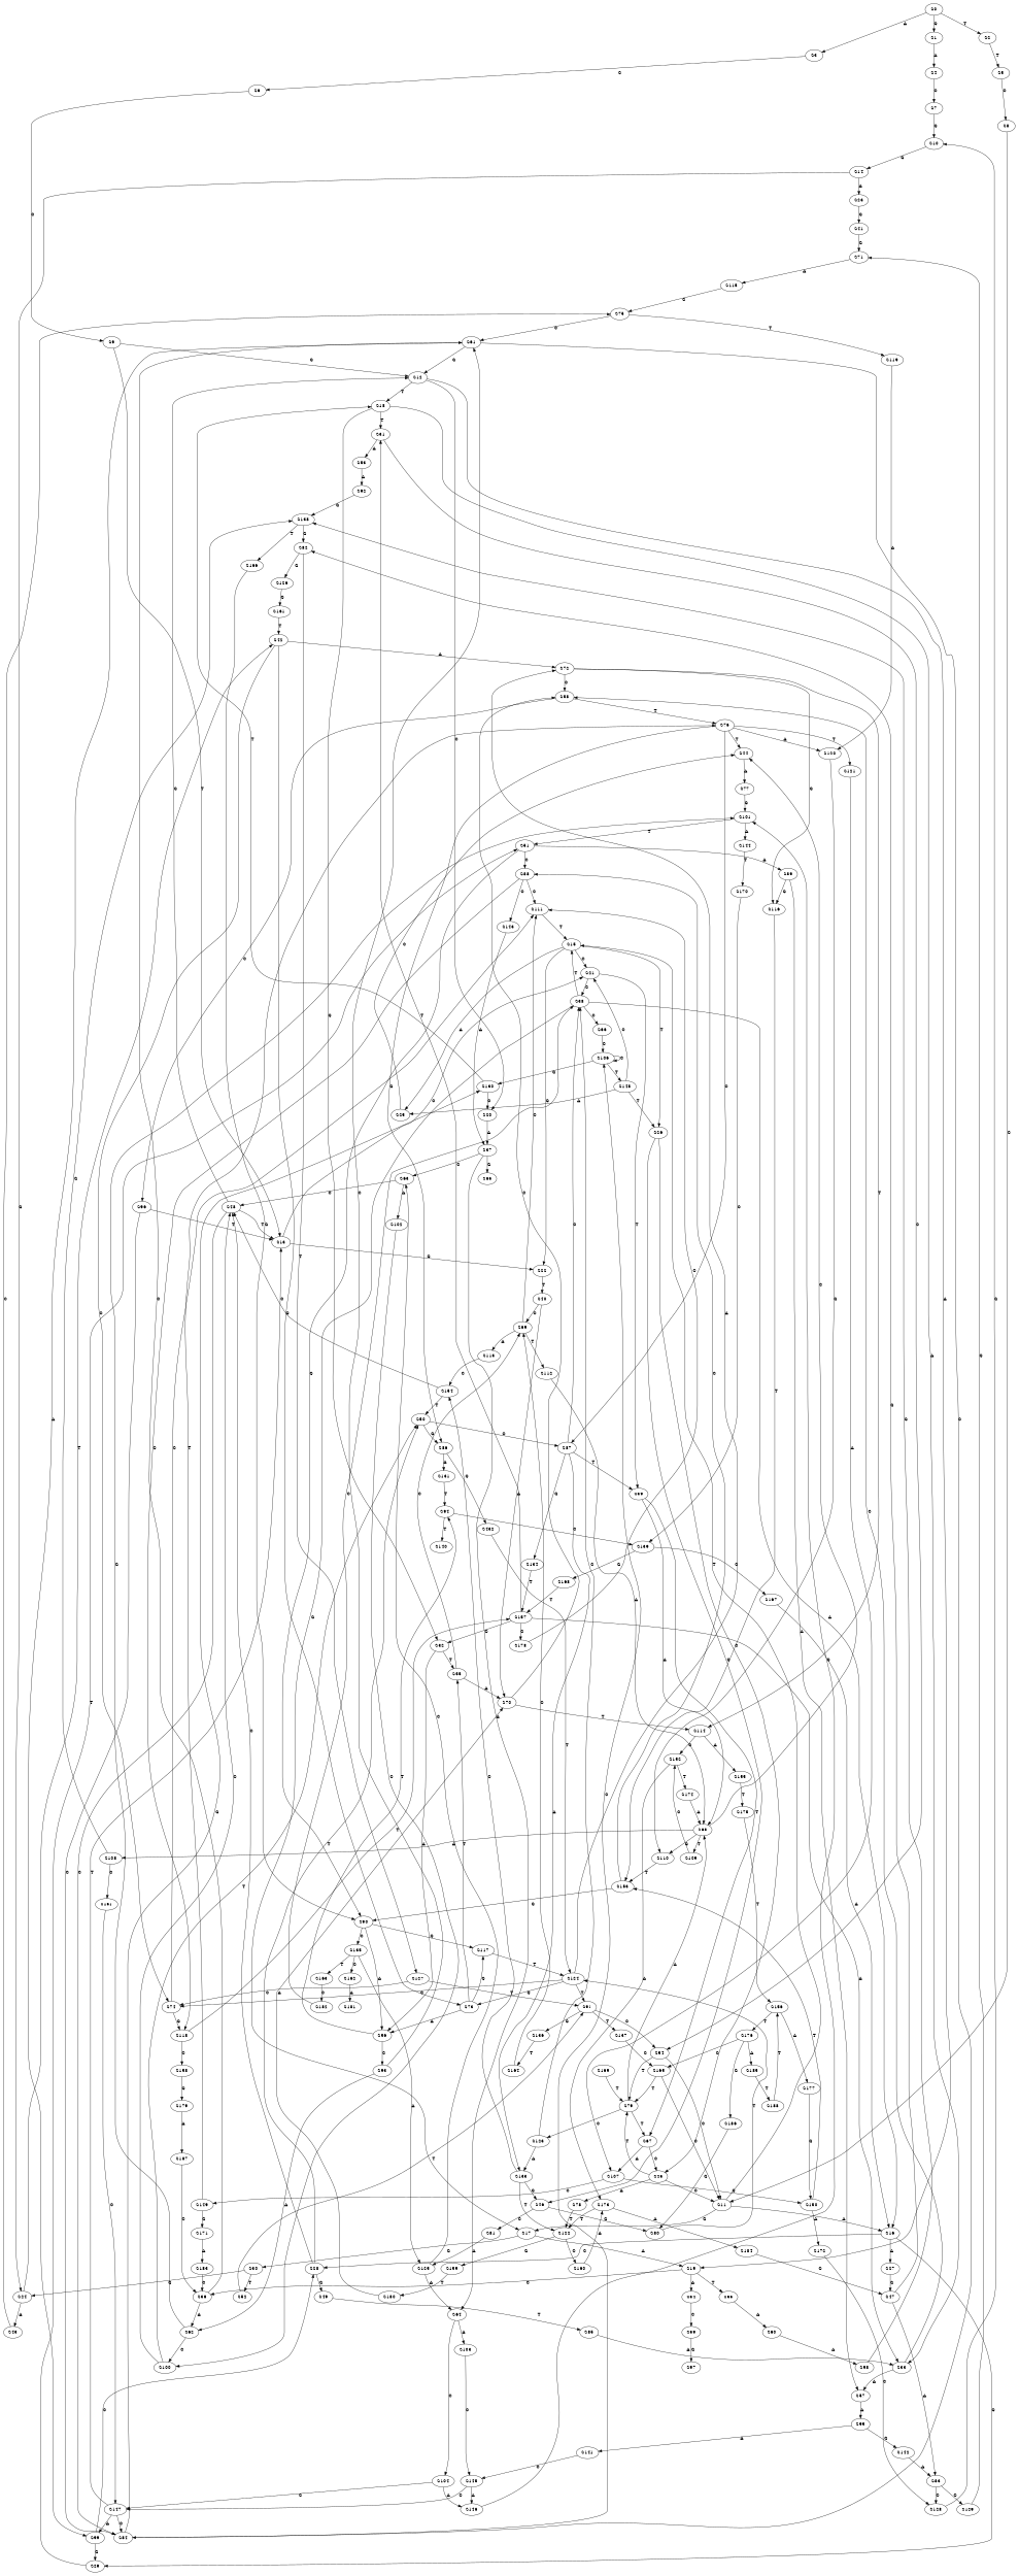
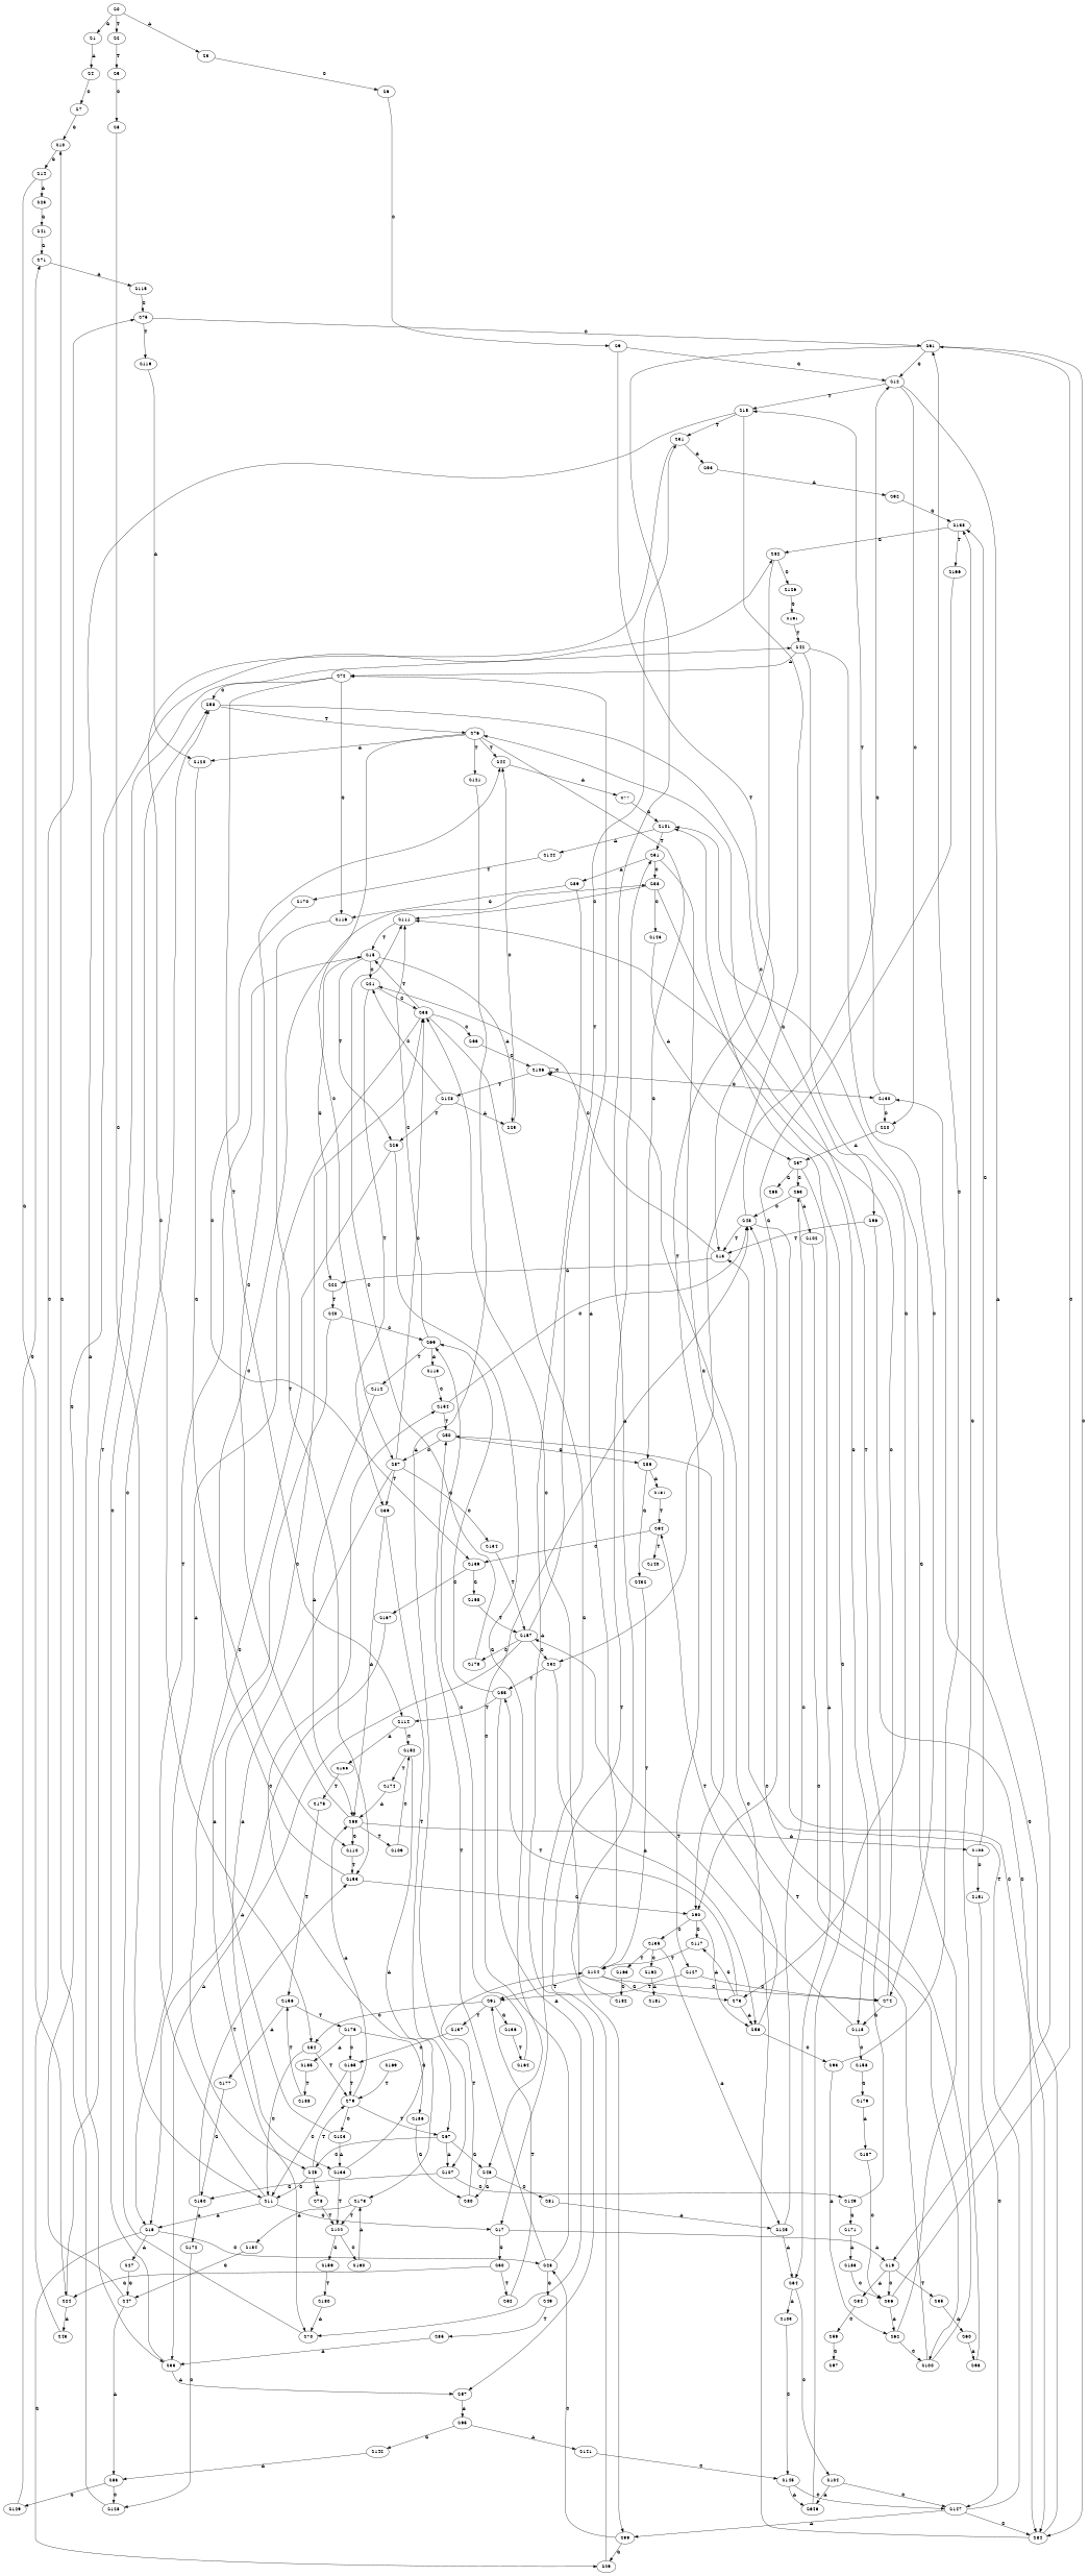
  strict digraph {
    S0
    S1
    S2
    S3
    S4
    S5
    S6
    S7
    S8
    S9
    S10
    S11
    S12
    S13
    S14
    S15
    S16
    S17
    S18
    S19
    S20
    S21
    S22
    S23
    S24
    S25
    S26
    S27
    S28
    S29
    S30
    S31
    S32
    S33
    S34
    S35
    S36
    S37
    S38
    S39
    S40
    S41
    S42
    S43
    S44
    S45
    S46
    S47
    S48
    S49
    S50
    S51
    S52
    S53
    S54
    S55
    S56
    S57
    S58
    S59
    S60
    S61
    S62
    S63
    S64
    S65
    S66
    S67
    S68
    S69
    S70
    S71
    S72
    S73
    S74
    S75
    S77
    S78
    S79
    S80
    S81
    S82
    S83
    S84
    S85
    S86
    S87
    S88
    S89
    S90
    S91
    S92
    S93
    S94
    S95
    S76
    S96
    S97
    S98
    S99
    S100
    S101
    S102
    S103
    S104
    S106
    S107
    S108
    S109
    S110
    S111
    S112
    S113
    S114
    S115
    S116
    S117
    S118
    S119
    S120
    S121
    S122
    S123
    S124
    S125
    S126
    S127
    S128
    S129
    S130
    S131
    n132 [label=S432]
    S133
    S134
    S143
    S135
    S136
    S137
    S138
    S139
    S140
    S141
    S142
    S144
    S145
-   S146
+   S146 [label=S646]
    S147
    S148
    S149
    S150
    S151
    S152
    S153
    S154
    S155
    S157
    S158
    S159
    S160
    S161
    S162
    S163
    S164
    S165
    S166
    S167
    S168
    S170
    S171
    S172
    S173
    S174
    S175
    S156
    S176
    S177
    S178
    S179
    S180
    S181
    S182
    S169
    S183
    S184
    S185
    S186
    S187
    S188
    S0 -> S1 [label=G]
    S0 -> S2 [label=T]
    S0 -> S3 [label=A]
    S1 -> S4 [label=A]
    S2 -> S5 [label=T]
    S3 -> S6 [label=C]
    S4 -> S7 [label=C]
    S5 -> S8 [label=C]
    S6 -> S9 [label=C]
    S7 -> S10 [label=G]
    S8 -> S11 [label=C]
    S9 -> S12 [label=G]
    S9 -> S13 [label=T]
    S10 -> S14 [label=G]
    S11 -> S15 [label=T]
    S11 -> S16 [label=A]
    S11 -> S17 [label=G]
    S12 -> S18 [label=T]
    S12 -> S19 [label=A]
    S12 -> S20 [label=C]
    S13 -> S21 [label=C]
    S13 -> S22 [label=G]
    S14 -> S23 [label=A]
    S14 -> S24 [label=G]
    S15 -> S21 [label=C]
    S15 -> S22 [label=G]
    S15 -> S25 [label=A]
    S15 -> S26 [label=T]
    S16 -> S27 [label=A]
    S16 -> S28 [label=C]
    S16 -> S29 [label=G]
    S17 -> S19 [label=A]
    S17 -> S30 [label=G]
    S18 -> S31 [label=T]
    S18 -> S32 [label=G]
    S18 -> S33 [label=A]
    S19 -> S34 [label=A]
    S19 -> S35 [label=T]
    S19 -> S36 [label=C]
    S20 -> S37 [label=A]
    S21 -> S38 [label=C]
    S21 -> S39 [label=T]
    S22 -> S40 [label=T]
    S23 -> S41 [label=G]
    S24 -> S42 [label=T]
    S24 -> S43 [label=A]
    S25 -> S44 [label=C]
    S26 -> S45 [label=C]
    S26 -> S46 [label=G]
    S27 -> S47 [label=G]
    S28 -> S48 [label=C]
    S28 -> S49 [label=G]
    S28 -> S50 [label=T]
    S29 -> S51 [label=T]
    S30 -> S24 [label=G]
    S30 -> S52 [label=T]
    S31 -> S53 [label=A]
    S31 -> S54 [label=C]
    S32 -> S55 [label=T]
    S32 -> S56 [label=A]
    S33 -> S57 [label=A]
    S33 -> S58 [label=C]
    S34 -> S59 [label=C]
    S35 -> S60 [label=A]
    S36 -> S61 [label=C]
    S36 -> S62 [label=A]
    S37 -> S63 [label=C]
    S37 -> S64 [label=A]
    S37 -> S65 [label=G]
    S38 -> S15 [label=T]
    S38 -> S16 [label=A]
    S38 -> S17 [label=G]
    S38 -> S66 [label=C]
    S39 -> S67 [label=T]
    S39 -> S68 [label=A]
    S40 -> S69 [label=C]
    S40 -> S70 [label=A]
    S41 -> S71 [label=G]
    S42 -> S72 [label=A]
    S42 -> S73 [label=G]
    S42 -> S74 [label=C]
    S43 -> S75 [label=C]
    S44 -> S77 [label=A]
    S45 -> S11 [label=C]
    S45 -> S78 [label=A]
    S45 -> S79 [label=T]
    S46 -> S80 [label=G]
    S46 -> S81 [label=C]
    S47 -> S82 [label=G]
    S47 -> S83 [label=A]
    S48 -> S12 [label=G]
    S48 -> S13 [label=T]
    S48 -> S84 [label=C]
    S49 -> S85 [label=T]
    S50 -> S86 [label=G]
    S50 -> S87 [label=C]
    S51 -> S88 [label=C]
    S51 -> S89 [label=A]
    S51 -> S90 [label=G]
    S52 -> S91 [label=T]
    S53 -> S92 [label=A]
    S54 -> S11 [label=C]
    S54 -> S79 [label=T]
    S55 -> S69 [label=C]
    S55 -> S70 [label=A]
    S56 -> S93 [label=C]
    S56 -> S94 [label=T]
    S57 -> S95 [label=A]
    S58 -> S76 [label=T]
    S58 -> S96 [label=C]
    S59 -> S97 [label=G]
    S60 -> S98 [label=A]
    S61 -> S12 [label=G]
    S61 -> S84 [label=C]
    S61 -> S99 [label=A]
    S62 -> S100 [label=C]
    S62 -> S101 [label=G]
    S63 -> S48 [label=C]
    S63 -> S102 [label=A]
    S64 -> S103 [label=A]
    S64 -> S104 [label=C]
    S66 -> S106 [label=C]
    S67 -> S45 [label=C]
-   S133 -> S46 [label=G]
+   S67 -> S46 [label=G]
    S67 -> S107 [label=A]
    S68 -> S44 [label=C]
    S68 -> S108 [label=A]
    S68 -> S109 [label=T]
    S68 -> S110 [label=G]
    S69 -> S111 [label=C]
    S69 -> S112 [label=T]
    S69 -> S113 [label=A]
    S70 -> S58 [label=C]
-   S70 -> S114 [label=T]
+   S55 -> S114 [label=T]
    S71 -> S115 [label=A]
    S72 -> S58 [label=C]
    S72 -> S114 [label=T]
    S72 -> S116 [label=G]
    S73 -> S55 [label=T]
    S73 -> S56 [label=A]
    S73 -> S117 [label=G]
    S74 -> S111 [label=C]
    S74 -> S118 [label=G]
    S75 -> S61 [label=C]
    S75 -> S119 [label=T]
    S77 -> S101 [label=G]
    S78 -> S122 [label=T]
    S79 -> S67 [label=T]
    S79 -> S68 [label=A]
    S79 -> S123 [label=C]
    S80 -> S124 [label=T]
    S81 -> S125 [label=A]
    S82 -> S126 [label=G]
    S82 -> S127 [label=T]
    S83 -> S128 [label=C]
    S83 -> S129 [label=G]
    S84 -> S106 [label=C]
    S84 -> S130 [label=G]
    S85 -> S33 [label=A]
    S86 -> S131 [label=A]
    S86 -> n132 [label=G]
    S87 -> S38 [label=C]
    S87 -> S39 [label=T]
    S87 -> S133 [label=A]
    S87 -> S134 [label=G]
    S88 -> S111 [label=C]
    S88 -> S118 [label=G]
    S88 -> S143 [label=C]
    S89 -> S57 [label=A]
    S89 -> S116 [label=G]
    S90 -> S56 [label=A]
    S90 -> S117 [label=G]
    S90 -> S135 [label=C]
    S91 -> S54 [label=C]
    S91 -> S136 [label=G]
    S91 -> S137 [label=T]
    S92 -> S138 [label=G]
    S93 -> S61 [label=C]
    S93 -> S62 [label=A]
    S94 -> S139 [label=C]
    S94 -> S140 [label=T]
    S95 -> S141 [label=A]
    S95 -> S142 [label=G]
    S76 -> S44 [label=T]
    S76 -> S86 [label=G]
    S76 -> S87 [label=C]
    S76 -> S120 [label=A]
    S76 -> S121 [label=T]
    S96 -> S13 [label=T]
    S96 -> S84 [label=C]
    S98 -> S138 [label=G]
    S99 -> S28 [label=C]
    S99 -> S29 [label=G]
    S100 -> S48 [label=C]
    S100 -> S50 [label=T]
    S101 -> S51 [label=T]
    S101 -> S144 [label=A]
    S102 -> S100 [label=C]
    S103 -> S145 [label=C]
    S104 -> S146 [label=A]
    S104 -> S147 [label=C]
    S106 -> S106 [label=C]
    S106 -> S130 [label=G]
    S106 -> S148 [label=T]
    S107 -> S149 [label=C]
    S107 -> S150 [label=G]
    S108 -> S138 [label=G]
    S108 -> S151 [label=C]
    S109 -> S152 [label=C]
    S110 -> S153 [label=T]
    S111 -> S15 [label=T]
    S112 -> S68 [label=A]
    S113 -> S154 [label=C]
    S114 -> S152 [label=C]
    S114 -> S155 [label=A]
    S115 -> S75 [label=C]
    S116 -> S153 [label=T]
    S117 -> S124 [label=T]
    S118 -> S157 [label=T]
    S118 -> S158 [label=C]
    S119 -> S120 [label=A]
    S120 -> S110 [label=G]
    S121 -> S107 [label=A]
    S122 -> S159 [label=G]
    S122 -> S160 [label=C]
    S123 -> S38 [label=C]
    S123 -> S133 [label=A]
    S124 -> S72 [label=A]
    S124 -> S73 [label=G]
    S124 -> S74 [label=C]
    S124 -> S91 [label=T]
    S125 -> S63 [label=C]
    S125 -> S64 [label=A]
    S126 -> S161 [label=G]
    S127 -> S74 [label=C]
    S127 -> S91 [label=T]
    S128 -> S10 [label=G]
    S129 -> S71 [label=G]
    S130 -> S18 [label=T]
    S130 -> S20 [label=C]
    S131 -> S94 [label=T]
    n132 -> S124 [label=T]
    S133 -> S122 [label=T]
    S133 -> S154 [label=C]
    S134 -> S157 [label=T]
    S143 -> S37 [label=A]
    S135 -> S125 [label=A]
    S135 -> S162 [label=C]
    S135 -> S163 [label=T]
    S136 -> S164 [label=T]
    S137 -> S165 [label=C]
    S138 -> S82 [label=G]
    S138 -> S166 [label=T]
    S139 -> S167 [label=C]
    S139 -> S168 [label=G]
    S141 -> S145 [label=C]
    S142 -> S83 [label=A]
    S144 -> S170 [label=T]
    S145 -> S146 [label=A]
    S145 -> S147 [label=C]
    S146 -> S101 [label=G]
    S147 -> S13 [label=T]
    S147 -> S84 [label=C]
    S147 -> S99 [label=A]
    S148 -> S21 [label=C]
    S148 -> S25 [label=A]
    S148 -> S26 [label=T]
    S149 -> S76 [label=T]
    S149 -> S171 [label=G]
    S150 -> S153 [label=T]
    S150 -> S172 [label=A]
    S151 -> S147 [label=C]
    S152 -> S173 [label=A]
    S152 -> S174 [label=T]
    S153 -> S88 [label=C]
    S153 -> S90 [label=G]
    S154 -> S48 [label=C]
    S154 -> S50 [label=T]
    S155 -> S175 [label=T]
    S157 -> S31 [label=T]
    S157 -> S32 [label=G]
    S157 -> S33 [label=A]
    S157 -> S178 [label=C]
    S158 -> S179 [label=G]
    S159 -> S180 [label=T]
    S160 -> S173 [label=A]
    S161 -> S42 [label=T]
    S162 -> S181 [label=A]
    S163 -> S182 [label=C]
    S164 -> S69 [label=C]
    S165 -> S11 [label=C]
    S165 -> S79 [label=T]
    S166 -> S90 [label=G]
    S167 -> S16 [label=A]
    S168 -> S157 [label=T]
    S170 -> S139 [label=C]
    S171 -> S183 [label=A]
    S172 -> S128 [label=C]
    S173 -> S122 [label=T]
    S173 -> S184 [label=A]
    S174 -> S68 [label=A]
    S175 -> S156 [label=T]
    S156 -> S176 [label=T]
    S156 -> S177 [label=A]
    S176 -> S165 [label=C]
    S176 -> S185 [label=A]
    S176 -> S186 [label=G]
    S177 -> S150 [label=G]
    S178 -> S111 [label=C]
    S179 -> S187 [label=A]
    S180 -> S70 [label=A]
    S182 -> S38 [label=C]
    S169 -> S79 [label=T]
    S183 -> S36 [label=C]
    S184 -> S47 [label=G]
    S185 -> S188 [label=T]
    S186 -> S80 [label=G]
    S187 -> S36 [label=C]
    S188 -> S156 [label=T]
  }
